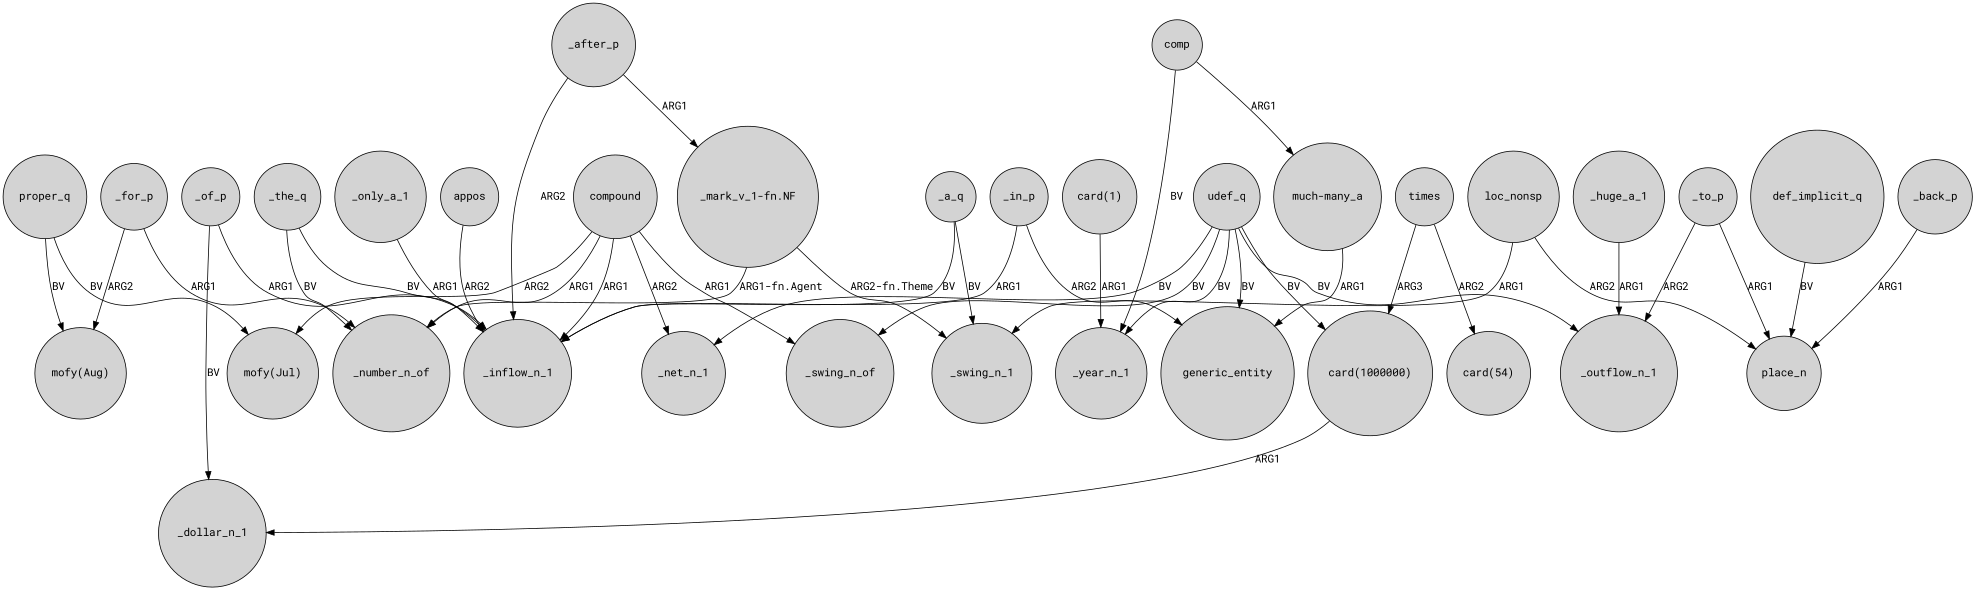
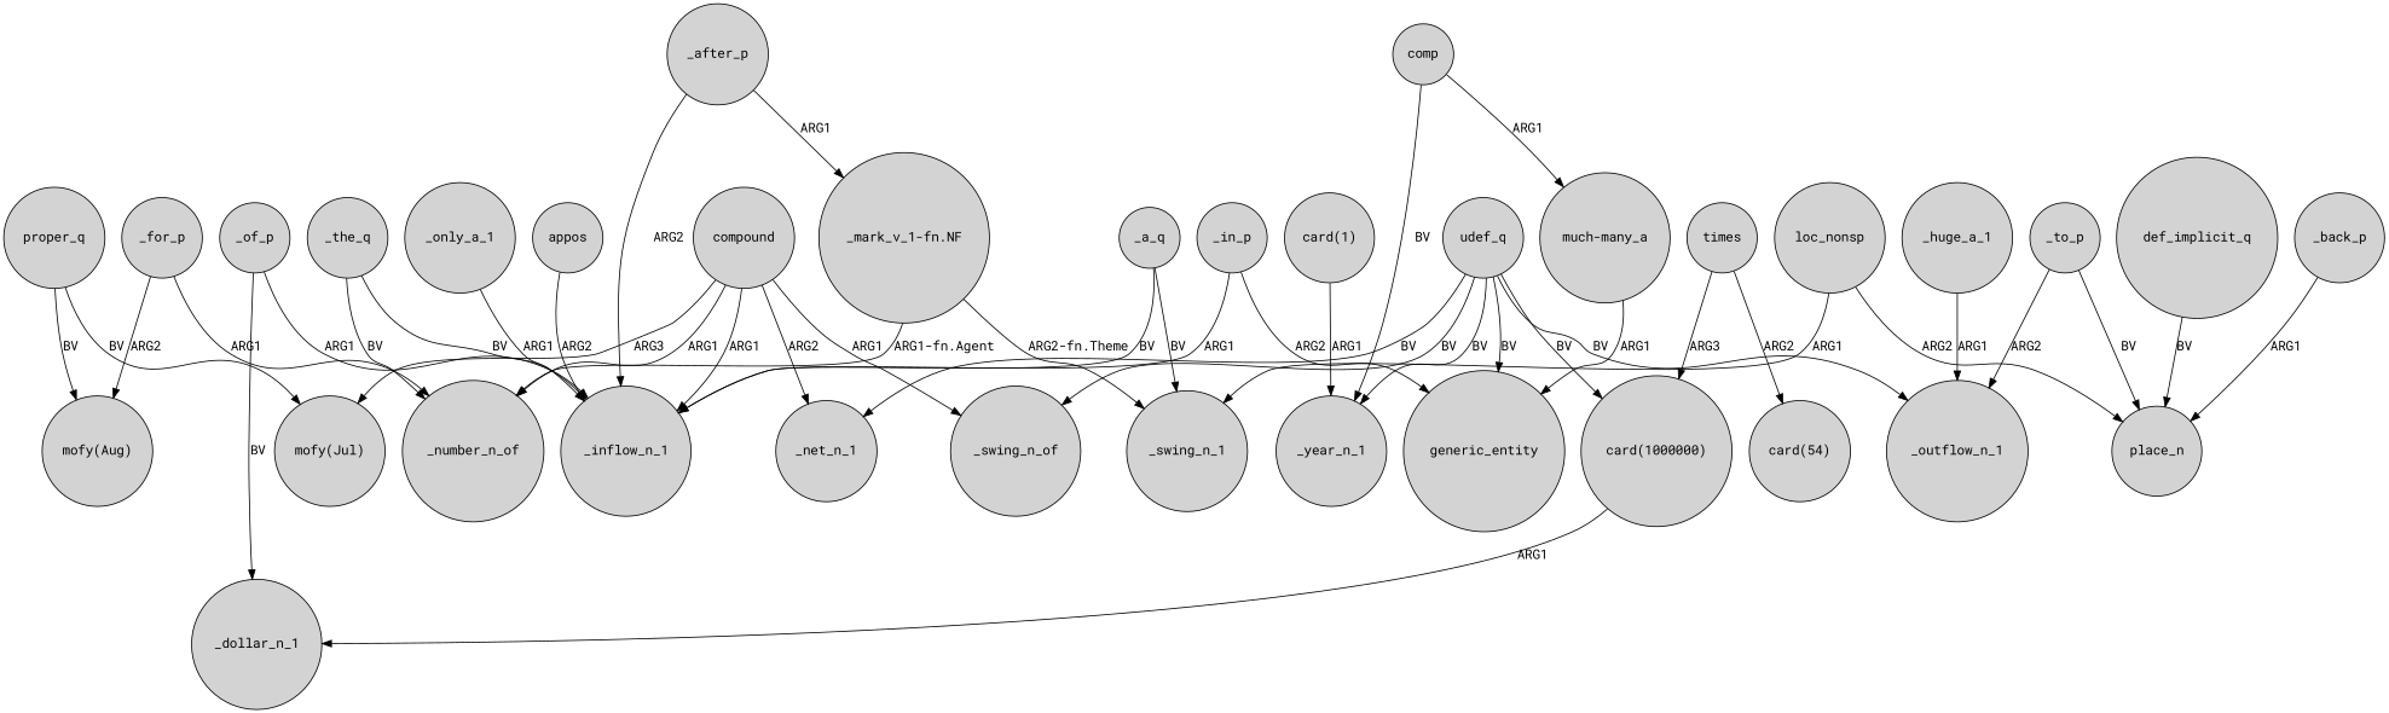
  digraph {
    fontname="Roboto Mono"
    node [fontname="Roboto Mono" shape=circle style=filled]
    edge [fontname="Roboto Mono"]
    "card(1000000)"
    _dollar_n_1
    proper_q
    "mofy(Jul)"
    "mofy(Aug)"
    udef_q
    generic_entity
    _outflow_n_1
    n9 [label=_swing_n_of]
    _net_n_1
    _year_n_1
    _for_p
    _number_n_of
    "much-many_a"
    _only_a_1
    _inflow_n_1
    _the_q
    def_implicit_q
    place_n
    _to_p
    "_mark_v_1-fn.NF"
    _swing_n_1
    compound
    _a_q
    _after_p
    comp
    times
    "card(54)"
    _in_p
    _of_p
    "card(1)"
    loc_nonsp
    _back_p
    _huge_a_1
    appos
    "card(1000000)" -> _dollar_n_1 [label=ARG1]
    proper_q -> "mofy(Jul)" [label=BV]
    proper_q -> "mofy(Aug)" [label=BV]
    udef_q -> "card(1000000)" [label=BV]
    udef_q -> generic_entity [label=BV]
    udef_q -> _outflow_n_1 [label=BV]
    udef_q -> n9 [label=BV]
    udef_q -> _net_n_1 [label=BV]
    udef_q -> _year_n_1 [label=BV]
    _for_p -> "mofy(Aug)" [label=ARG2]
    _for_p -> _number_n_of [label=ARG1]
    "much-many_a" -> generic_entity [label=ARG1]
    _only_a_1 -> _inflow_n_1 [label=ARG1]
    _the_q -> _number_n_of [label=BV]
    _the_q -> _inflow_n_1 [label=BV]
    def_implicit_q -> place_n [label=BV]
    _to_p -> _outflow_n_1 [label=ARG2]
-   _to_p -> place_n [label=ARG1]
+   _to_p -> place_n [label=BV]
    "_mark_v_1-fn.NF" -> _number_n_of [label="ARG1-fn.Agent"]
    "_mark_v_1-fn.NF" -> _swing_n_1 [label="ARG2-fn.Theme"]
-   compound -> "mofy(Jul)" [label=ARG2]
+   compound -> "mofy(Jul)" [label=ARG3]
    compound -> n9 [label=ARG1]
    compound -> _net_n_1 [label=ARG2]
    compound -> _number_n_of [label=ARG1]
    compound -> _inflow_n_1 [label=ARG1]
    _a_q -> _inflow_n_1 [label=BV]
    _a_q -> _swing_n_1 [label=BV]
    _after_p -> _inflow_n_1 [label=ARG2]
    _after_p -> "_mark_v_1-fn.NF" [label=ARG1]
    comp -> _year_n_1 [label=BV]
    comp -> "much-many_a" [label=ARG1]
    times -> "card(1000000)" [label=ARG3]
    times -> "card(54)" [label=ARG2]
    _in_p -> generic_entity [label=ARG2]
    _in_p -> _inflow_n_1 [label=ARG1]
    _of_p -> _dollar_n_1 [label=BV]
    _of_p -> _inflow_n_1 [label=ARG1]
    "card(1)" -> _year_n_1 [label=ARG1]
    loc_nonsp -> place_n [label=ARG2]
    loc_nonsp -> _swing_n_1 [label=ARG1]
    _back_p -> place_n [label=ARG1]
    _huge_a_1 -> _outflow_n_1 [label=ARG1]
    appos -> _inflow_n_1 [label=ARG2]
  }
